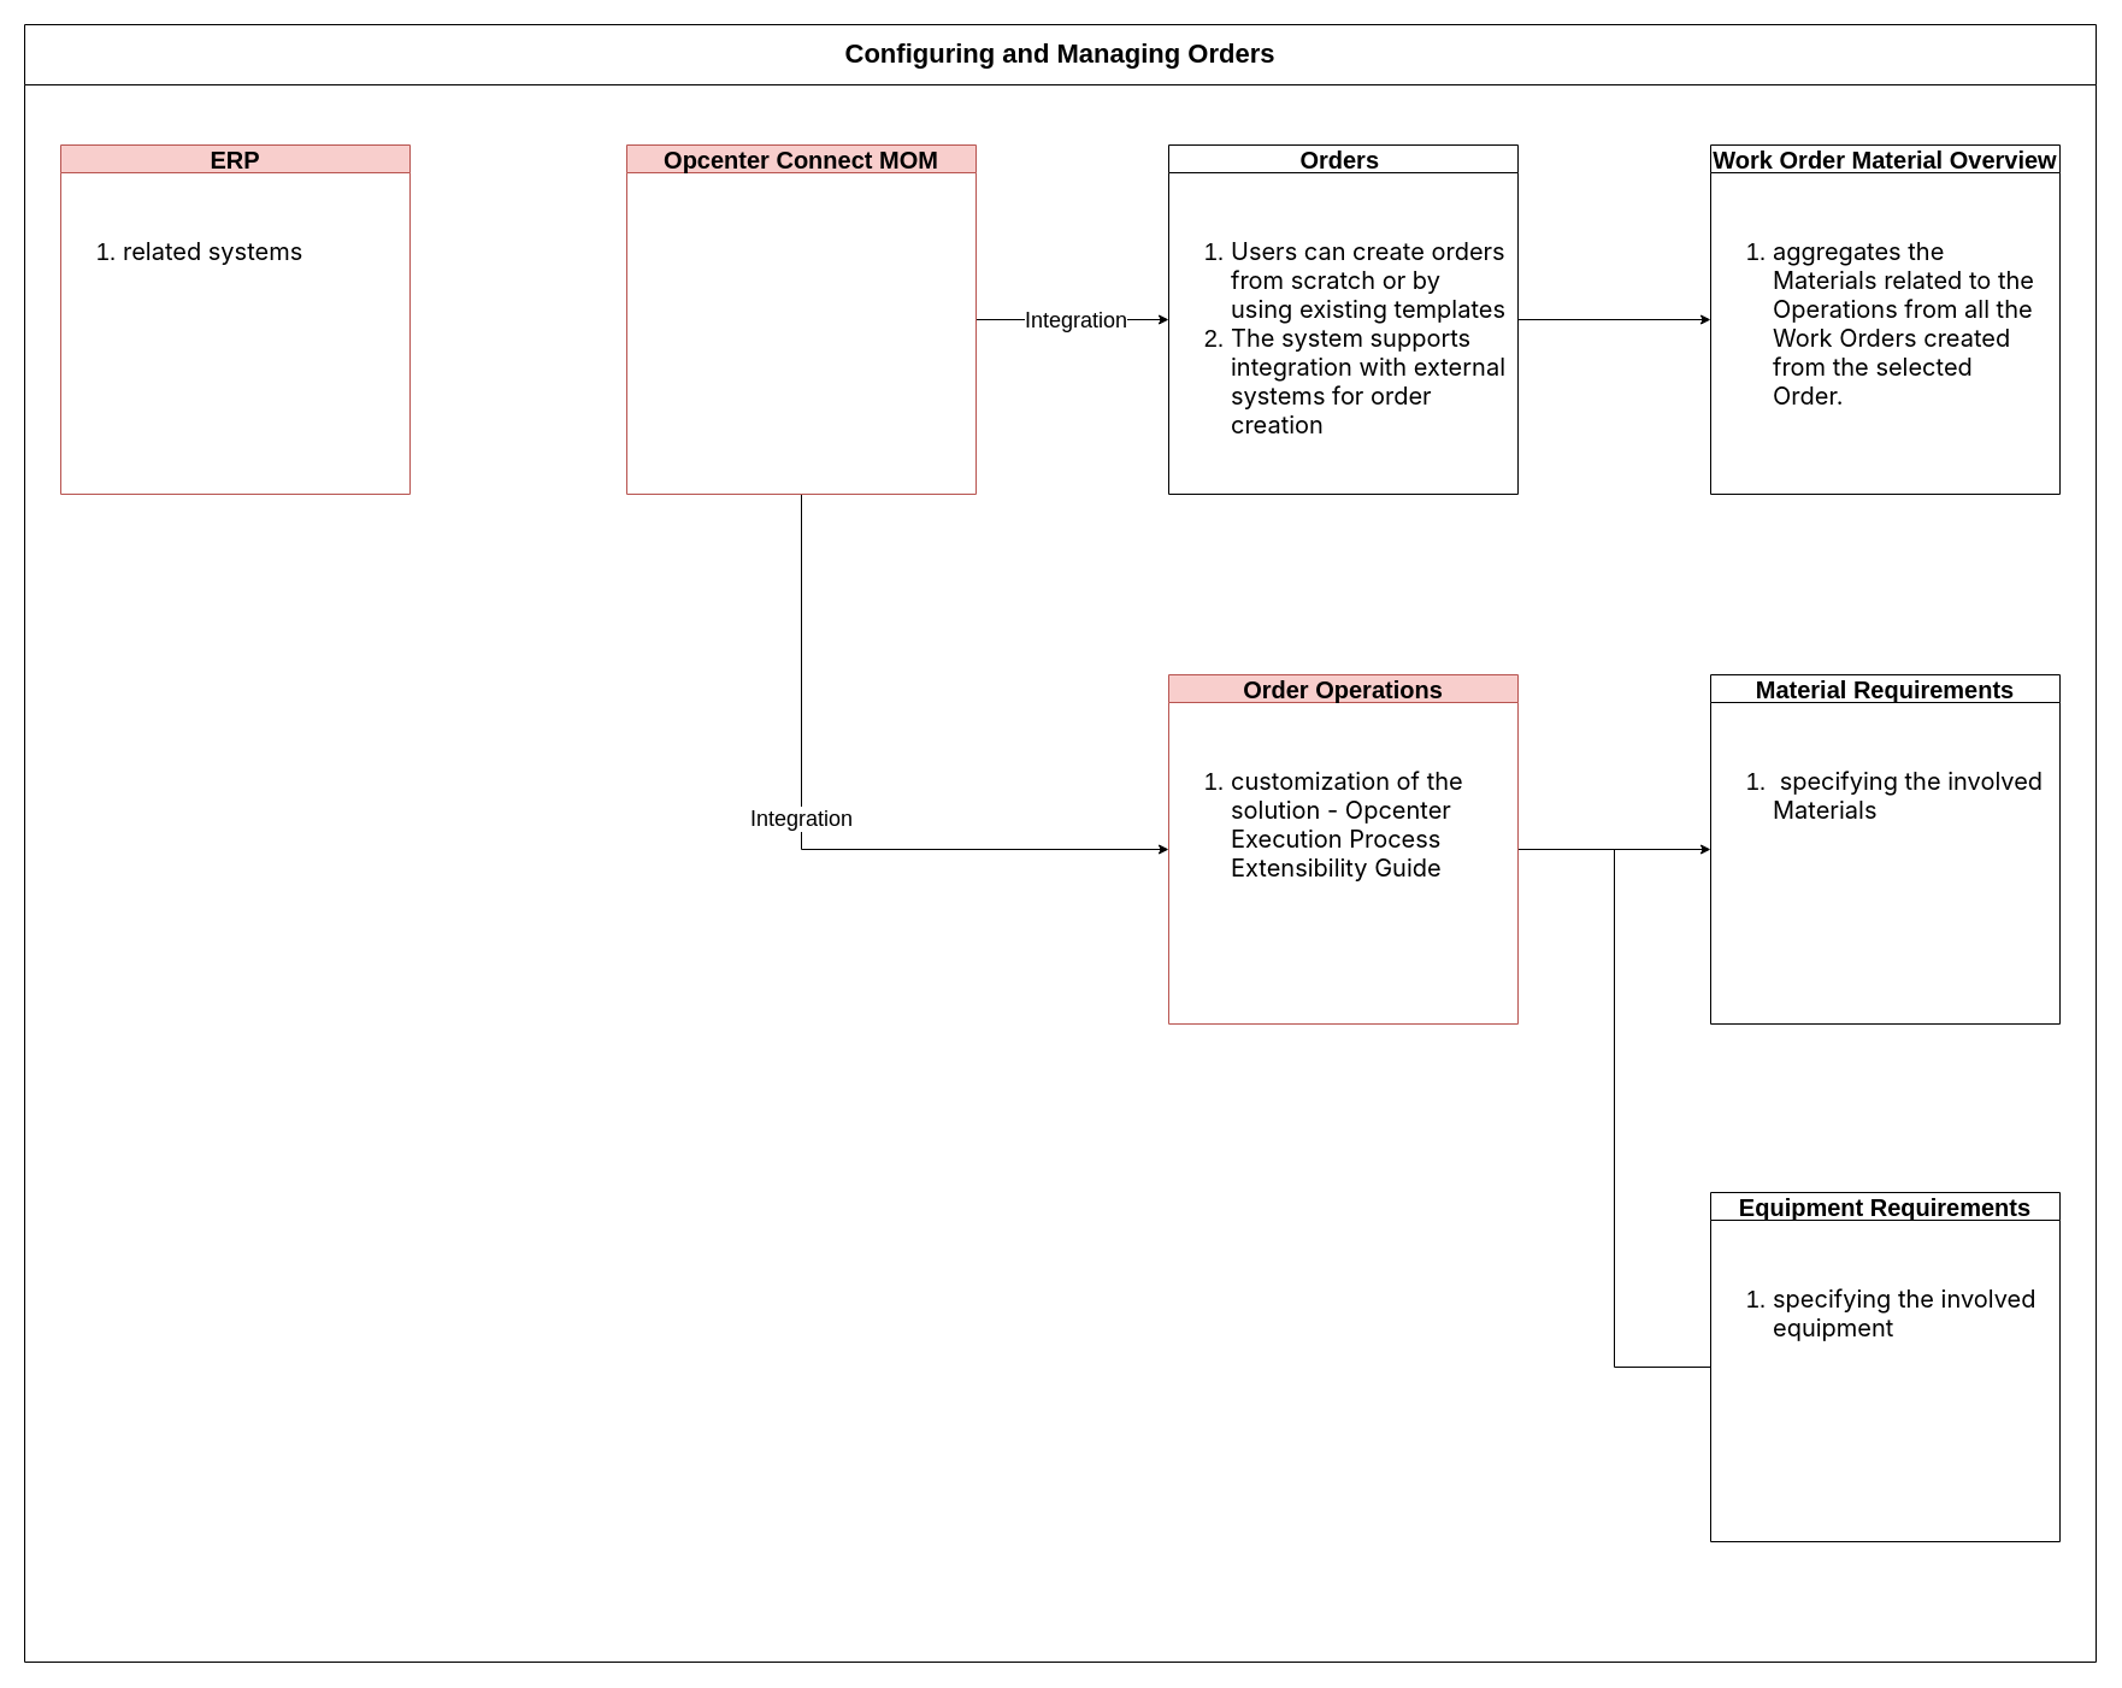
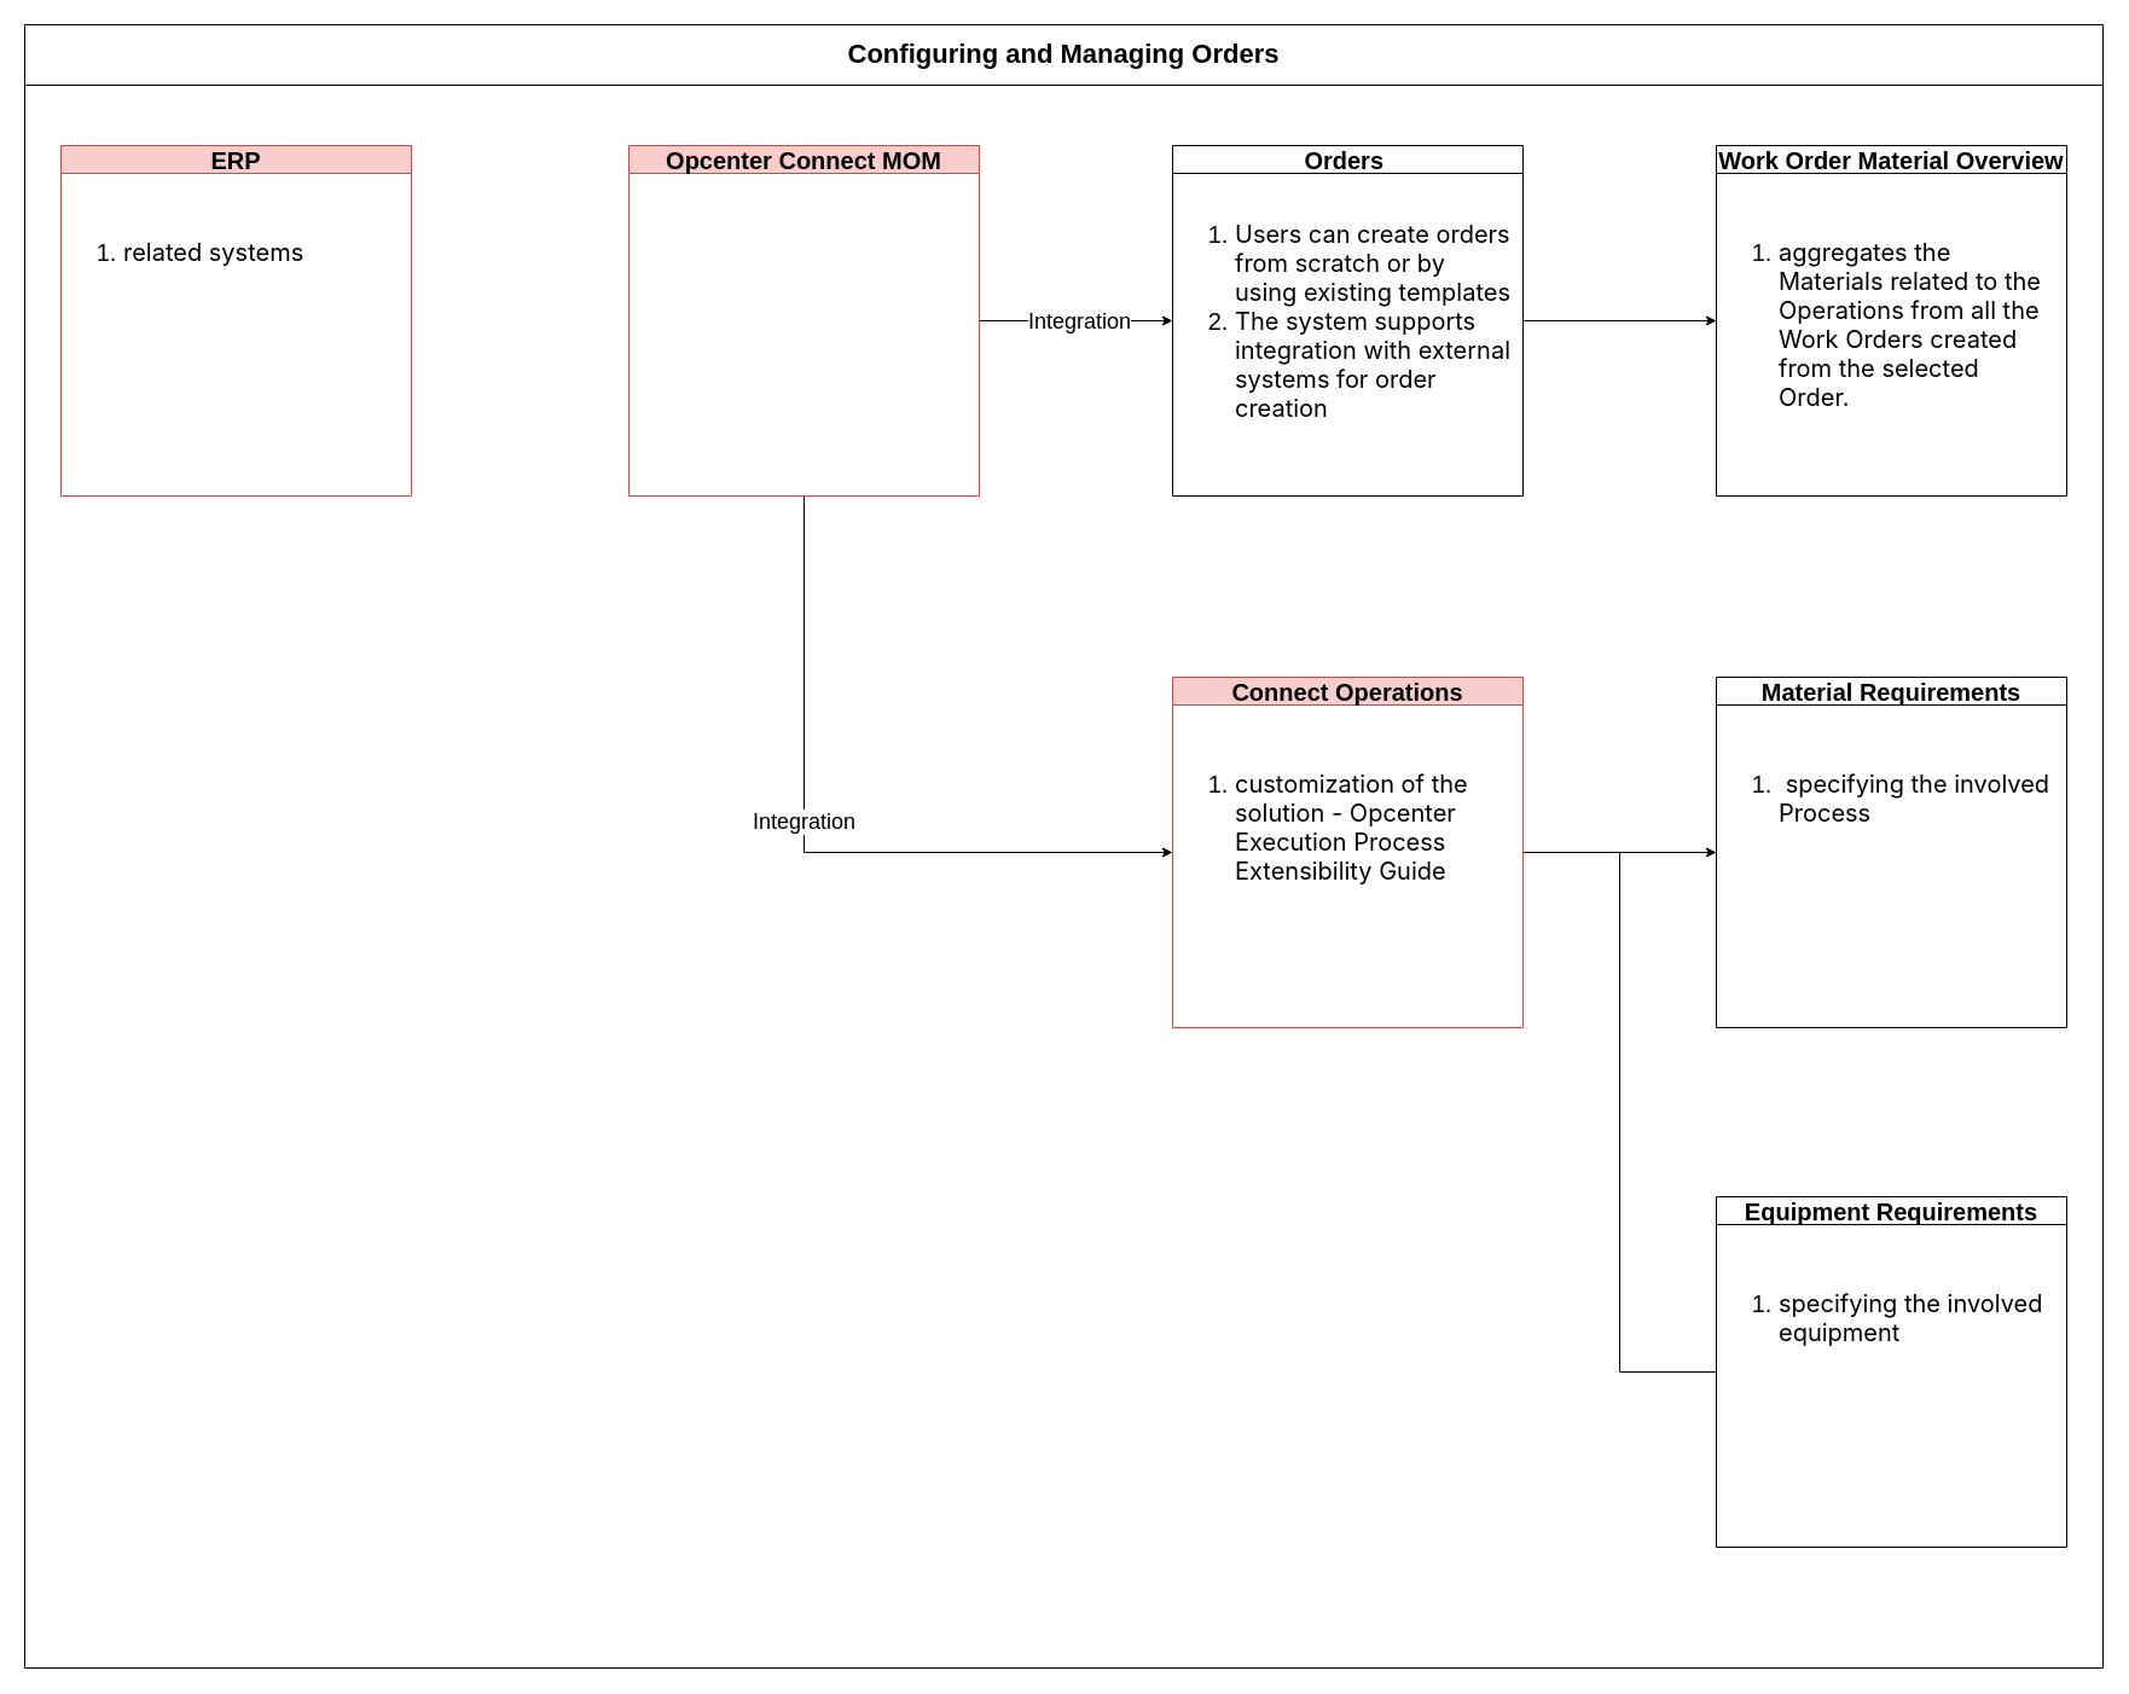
  <mxCell id="0" />
  <mxCell id="1" parent="0" />
  <mxCell id="2" value="&lt;div style=&quot;&quot;&gt;&lt;font style=&quot;font-size: 22px;&quot;&gt;Configuring and Managing Orders&lt;/font&gt;&lt;/div&gt;" style="swimlane;whiteSpace=wrap;html=1;startSize=50;" parent="1" vertex="1"><mxGeometry x="20" y="20" width="1720" height="1360" as="geometry" /></mxCell>
  <mxCell id="3" style="edgeStyle=orthogonalEdgeStyle;rounded=0;orthogonalLoop=1;jettySize=auto;html=1;exitX=1;exitY=0.5;exitDx=0;exitDy=0;entryX=0;entryY=0.5;entryDx=0;entryDy=0;" parent="2" source="7" target="9" edge="1"><mxGeometry relative="1" as="geometry" /></mxCell>
  <mxCell id="4" value="&lt;font style=&quot;font-size: 18px;&quot;&gt;Integration&lt;/font&gt;" style="edgeLabel;html=1;align=center;verticalAlign=middle;resizable=0;points=[];" parent="3" vertex="1" connectable="0"><mxGeometry x="0.025" relative="1" as="geometry"><mxPoint as="offset" /></mxGeometry></mxCell>
  <mxCell id="5" style="edgeStyle=orthogonalEdgeStyle;rounded=0;orthogonalLoop=1;jettySize=auto;html=1;exitX=0.5;exitY=1;exitDx=0;exitDy=0;entryX=0;entryY=0.5;entryDx=0;entryDy=0;" parent="2" source="7" target="13" edge="1"><mxGeometry relative="1" as="geometry" /></mxCell>
  <mxCell id="6" value="&lt;font style=&quot;font-size: 18px;&quot;&gt;Integration&lt;/font&gt;" style="edgeLabel;html=1;align=center;verticalAlign=middle;resizable=0;points=[];" parent="5" vertex="1" connectable="0"><mxGeometry x="-0.103" y="-1" relative="1" as="geometry"><mxPoint as="offset" /></mxGeometry></mxCell>
  <mxCell id="7" value="&lt;font style=&quot;font-size: 20px;&quot;&gt;Opcenter Connect MOM&lt;/font&gt;" style="swimlane;whiteSpace=wrap;html=1;fillColor=#f8cecc;strokeColor=#b85450;" parent="2" vertex="1"><mxGeometry x="500" y="100" width="290" height="290" as="geometry" /></mxCell>
  <mxCell id="8" style="edgeStyle=orthogonalEdgeStyle;rounded=0;orthogonalLoop=1;jettySize=auto;html=1;exitX=1;exitY=0.5;exitDx=0;exitDy=0;entryX=0;entryY=0.5;entryDx=0;entryDy=0;" parent="2" source="9" target="21" edge="1"><mxGeometry relative="1" as="geometry" /></mxCell>
  <mxCell id="9" value="&lt;font style=&quot;font-size: 20px;&quot;&gt;Orders&amp;nbsp;&lt;/font&gt;" style="swimlane;whiteSpace=wrap;html=1;" parent="2" vertex="1"><mxGeometry x="950" y="100" width="290" height="290" as="geometry" /></mxCell>
- <mxCell id="10" value="&lt;ol style=&quot;font-size: 20px;&quot;&gt;&lt;li&gt;&lt;div style=&quot;font-family: &amp;quot;Adobe Clean&amp;quot;, adobe-clean-ux, adobe-clean, &amp;quot;Source Sans Pro&amp;quot;, -apple-system, BlinkMacSystemFont, &amp;quot;Segoe UI&amp;quot;, Roboto, sans-serif, SimSun;&quot;&gt;Users can create orders from scratch or by using existing templates&lt;/div&gt;&lt;/li&gt;&lt;li&gt;&lt;div style=&quot;font-family: &amp;quot;Adobe Clean&amp;quot;, adobe-clean-ux, adobe-clean, &amp;quot;Source Sans Pro&amp;quot;, -apple-system, BlinkMacSystemFont, &amp;quot;Segoe UI&amp;quot;, Roboto, sans-serif, SimSun;&quot;&gt;&lt;div&gt;The system supports integration with external systems for order creation&lt;/div&gt;&lt;/div&gt;&lt;/li&gt;&lt;/ol&gt;" style="text;whiteSpace=wrap;html=1;" parent="9" vertex="1"><mxGeometry x="10" y="50" width="270" height="220" as="geometry" /></mxCell>
+ <mxCell id="10" value="&lt;ol style=&quot;font-size: 20px;&quot;&gt;&lt;li&gt;&lt;div style=&quot;font-family: &amp;quot;Adobe Clean&amp;quot;, adobe-clean-ux, adobe-clean, &amp;quot;Source Sans Pro&amp;quot;, -apple-system, BlinkMacSystemFont, &amp;quot;Segoe UI&amp;quot;, Roboto, sans-serif, SimSun;&quot;&gt;Users can create orders from scratch or by using existing templates&lt;/div&gt;&lt;/li&gt;&lt;li&gt;&lt;div style=&quot;font-family: &amp;quot;Adobe Clean&amp;quot;, adobe-clean-ux, adobe-clean, &amp;quot;Source Sans Pro&amp;quot;, -apple-system, BlinkMacSystemFont, &amp;quot;Segoe UI&amp;quot;, Roboto, sans-serif, SimSun;&quot;&gt;&lt;div&gt;The system supports integration with external systems for order creation&lt;/div&gt;&lt;/div&gt;&lt;/li&gt;&lt;/ol&gt;" style="text;whiteSpace=wrap;html=1;" parent="9" vertex="1"><mxGeometry x="10" y="35" width="270" height="220" as="geometry" /></mxCell>
  <mxCell id="11" style="edgeStyle=orthogonalEdgeStyle;rounded=0;orthogonalLoop=1;jettySize=auto;html=1;exitX=1;exitY=0.5;exitDx=0;exitDy=0;entryX=0;entryY=0.5;entryDx=0;entryDy=0;" parent="2" source="13" target="17" edge="1"><mxGeometry relative="1" as="geometry" /></mxCell>
  <mxCell id="12" style="edgeStyle=orthogonalEdgeStyle;rounded=0;orthogonalLoop=1;jettySize=auto;html=1;exitX=1;exitY=0.5;exitDx=0;exitDy=0;entryX=0;entryY=0.5;entryDx=0;entryDy=0;endArrow=none;" parent="2" source="13" target="19" edge="1"><mxGeometry relative="1" as="geometry" /></mxCell>
- <mxCell id="13" value="&lt;font style=&quot;font-size: 20px;&quot;&gt;Order Operations&lt;/font&gt;" style="swimlane;whiteSpace=wrap;html=1;fillColor=#f8cecc;strokeColor=#b85450;" parent="2" vertex="1"><mxGeometry x="950" y="540" width="290" height="290" as="geometry" /></mxCell>
+ <mxCell id="13" value="&lt;font style=&quot;font-size: 20px;&quot;&gt;Connect Operations&lt;/font&gt;" style="swimlane;whiteSpace=wrap;html=1;fillColor=#f8cecc;strokeColor=#b85450;" parent="2" vertex="1"><mxGeometry x="950" y="540" width="290" height="290" as="geometry" /></mxCell>
  <mxCell id="14" value="&lt;ol style=&quot;font-size: 20px;&quot;&gt;&lt;li&gt;&lt;div style=&quot;font-family: &amp;quot;Adobe Clean&amp;quot;, adobe-clean-ux, adobe-clean, &amp;quot;Source Sans Pro&amp;quot;, -apple-system, BlinkMacSystemFont, &amp;quot;Segoe UI&amp;quot;, Roboto, sans-serif, SimSun;&quot;&gt;customization of the solution -&amp;nbsp;Opcenter Execution Process&amp;nbsp; Extensibility Guide&lt;br&gt;&lt;/div&gt;&lt;/li&gt;&lt;/ol&gt;" style="text;whiteSpace=wrap;html=1;" parent="13" vertex="1"><mxGeometry x="10" y="50" width="270" height="220" as="geometry" /></mxCell>
  <mxCell id="15" value="&lt;font style=&quot;font-size: 20px;&quot;&gt;ERP&lt;/font&gt;" style="swimlane;whiteSpace=wrap;html=1;fillColor=#f8cecc;strokeColor=#b85450;" parent="2" vertex="1"><mxGeometry x="30" y="100" width="290" height="290" as="geometry" /></mxCell>
  <mxCell id="16" value="&lt;ol style=&quot;font-size: 20px;&quot;&gt;&lt;li&gt;&lt;div style=&quot;font-family: &amp;quot;Adobe Clean&amp;quot;, adobe-clean-ux, adobe-clean, &amp;quot;Source Sans Pro&amp;quot;, -apple-system, BlinkMacSystemFont, &amp;quot;Segoe UI&amp;quot;, Roboto, sans-serif, SimSun;&quot;&gt;related systems&lt;br&gt;&lt;/div&gt;&lt;/li&gt;&lt;/ol&gt;" style="text;whiteSpace=wrap;html=1;" parent="15" vertex="1"><mxGeometry x="10" y="50" width="270" height="220" as="geometry" /></mxCell>
  <mxCell id="17" value="&lt;font style=&quot;font-size: 20px;&quot;&gt;Material Requirements&lt;/font&gt;" style="swimlane;whiteSpace=wrap;html=1;" parent="2" vertex="1"><mxGeometry x="1400" y="540" width="290" height="290" as="geometry" /></mxCell>
- <mxCell id="18" value="&lt;ol style=&quot;font-size: 20px;&quot;&gt;&lt;li&gt;&lt;div style=&quot;font-family: &amp;quot;Adobe Clean&amp;quot;, adobe-clean-ux, adobe-clean, &amp;quot;Source Sans Pro&amp;quot;, -apple-system, BlinkMacSystemFont, &amp;quot;Segoe UI&amp;quot;, Roboto, sans-serif, SimSun;&quot;&gt;&amp;nbsp;specifying the involved Materials&lt;br&gt;&lt;/div&gt;&lt;/li&gt;&lt;/ol&gt;" style="text;whiteSpace=wrap;html=1;" parent="17" vertex="1"><mxGeometry x="10" y="50" width="270" height="220" as="geometry" /></mxCell>
+ <mxCell id="18" value="&lt;ol style=&quot;font-size: 20px;&quot;&gt;&lt;li&gt;&lt;div style=&quot;font-family: &amp;quot;Adobe Clean&amp;quot;, adobe-clean-ux, adobe-clean, &amp;quot;Source Sans Pro&amp;quot;, -apple-system, BlinkMacSystemFont, &amp;quot;Segoe UI&amp;quot;, Roboto, sans-serif, SimSun;&quot;&gt;&amp;nbsp;specifying the involved Process&lt;br&gt;&lt;/div&gt;&lt;/li&gt;&lt;/ol&gt;" style="text;whiteSpace=wrap;html=1;" parent="17" vertex="1"><mxGeometry x="10" y="50" width="270" height="220" as="geometry" /></mxCell>
  <mxCell id="19" value="&lt;font style=&quot;font-size: 20px;&quot;&gt;Equipment Requirements&lt;/font&gt;" style="swimlane;whiteSpace=wrap;html=1;" parent="2" vertex="1"><mxGeometry x="1400" y="970" width="290" height="290" as="geometry" /></mxCell>
  <mxCell id="20" value="&lt;ol style=&quot;font-size: 20px;&quot;&gt;&lt;li&gt;&lt;div style=&quot;font-family: &amp;quot;Adobe Clean&amp;quot;, adobe-clean-ux, adobe-clean, &amp;quot;Source Sans Pro&amp;quot;, -apple-system, BlinkMacSystemFont, &amp;quot;Segoe UI&amp;quot;, Roboto, sans-serif, SimSun;&quot;&gt;specifying the involved equipment&lt;br&gt;&lt;/div&gt;&lt;/li&gt;&lt;/ol&gt;" style="text;whiteSpace=wrap;html=1;" parent="19" vertex="1"><mxGeometry x="10" y="50" width="270" height="220" as="geometry" /></mxCell>
  <mxCell id="21" value="&lt;font style=&quot;font-size: 20px;&quot;&gt;Work Order Material Overview&lt;/font&gt;" style="swimlane;whiteSpace=wrap;html=1;" parent="2" vertex="1"><mxGeometry x="1400" y="100" width="290" height="290" as="geometry" /></mxCell>
  <mxCell id="22" value="&lt;ol style=&quot;font-size: 20px;&quot;&gt;&lt;li&gt;&lt;div style=&quot;font-family: &amp;quot;Adobe Clean&amp;quot;, adobe-clean-ux, adobe-clean, &amp;quot;Source Sans Pro&amp;quot;, -apple-system, BlinkMacSystemFont, &amp;quot;Segoe UI&amp;quot;, Roboto, sans-serif, SimSun;&quot;&gt;aggregates the Materials related to the Operations from all the Work Orders created from the selected&lt;br/&gt;Order.&amp;nbsp;&lt;br&gt;&lt;/div&gt;&lt;/li&gt;&lt;/ol&gt;" style="text;whiteSpace=wrap;html=1;" parent="21" vertex="1"><mxGeometry x="10" y="50" width="270" height="220" as="geometry" /></mxCell>
